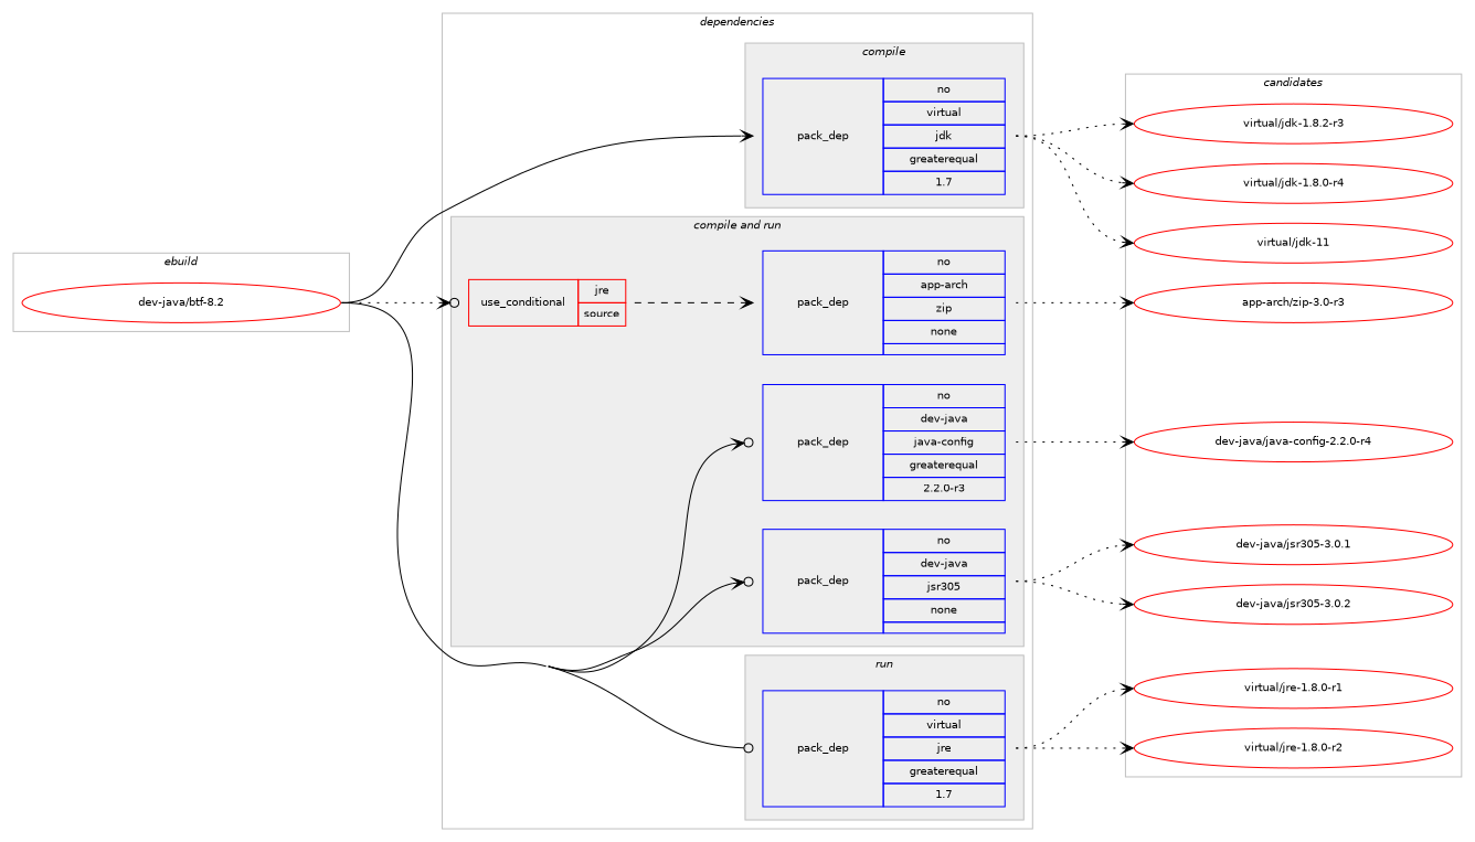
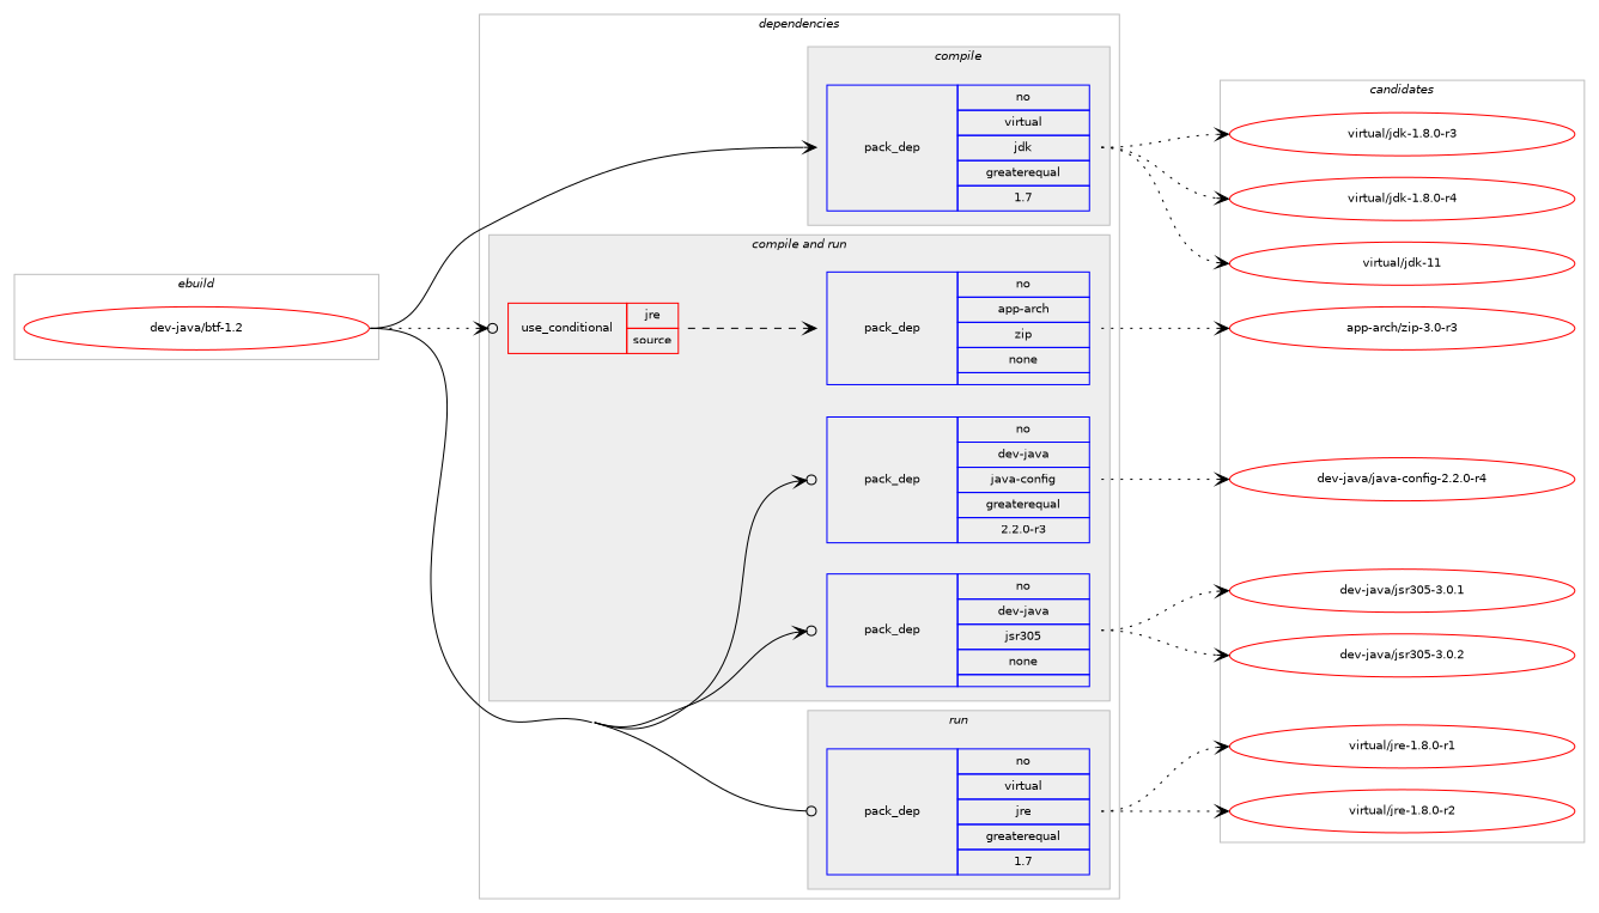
  digraph {
    compound=true
    concentrate=true
    fontname=Helvetica
    fontsize=10
    newrank=true
    rankdir=LR
    ranksep=1.5
    node [color=red fontname=Helvetica fontsize=10]
    edge [arrowhead=vee headport=w style=dotted tailport=e weight=100]
-   n1 [label="dev-java/btf-8.2" width=4]
+   n1 [label="dev-java/btf-1.2" width=4]
    n2 [color=blue label=<<TABLE BORDER="0" CELLBORDER="1" CELLSPACING="0" CELLPADDING="4" WIDTH="220"><TR><TD ROWSPAN="6" CELLPADDING="30">pack_dep</TD></TR><TR><TD WIDTH="110">no</TD></TR><TR><TD>virtual</TD></TR><TR><TD>jdk</TD></TR><TR><TD>greaterequal</TD></TR><TR><TD>1.7</TD></TR></TABLE>> shape=none]
    n3 [color=blue label=<<TABLE BORDER="0" CELLBORDER="1" CELLSPACING="0" CELLPADDING="4" WIDTH="220"><TR><TD ROWSPAN="6" CELLPADDING="30">pack_dep</TD></TR><TR><TD WIDTH="110">no</TD></TR><TR><TD>app-arch</TD></TR><TR><TD>zip</TD></TR><TR><TD>none</TD></TR><TR><TD></TD></TR></TABLE>> shape=none]
    n4 [label=<<TABLE BORDER="0" CELLBORDER="1" CELLSPACING="0" CELLPADDING="4"><TR><TD ROWSPAN="3" CELLPADDING="10">use_conditional</TD></TR><TR><TD>jre</TD></TR><TR><TD>source</TD></TR></TABLE>> shape=none]
    n5 [color=blue label=<<TABLE BORDER="0" CELLBORDER="1" CELLSPACING="0" CELLPADDING="4" WIDTH="220"><TR><TD ROWSPAN="6" CELLPADDING="30">pack_dep</TD></TR><TR><TD WIDTH="110">no</TD></TR><TR><TD>dev-java</TD></TR><TR><TD>java-config</TD></TR><TR><TD>greaterequal</TD></TR><TR><TD>2.2.0-r3</TD></TR></TABLE>> shape=none]
    n6 [color=blue label=<<TABLE BORDER="0" CELLBORDER="1" CELLSPACING="0" CELLPADDING="4" WIDTH="220"><TR><TD ROWSPAN="6" CELLPADDING="30">pack_dep</TD></TR><TR><TD WIDTH="110">no</TD></TR><TR><TD>dev-java</TD></TR><TR><TD>jsr305</TD></TR><TR><TD>none</TD></TR><TR><TD></TD></TR></TABLE>> shape=none]
    n7 [color=blue label=<<TABLE BORDER="0" CELLBORDER="1" CELLSPACING="0" CELLPADDING="4" WIDTH="220"><TR><TD ROWSPAN="6" CELLPADDING="30">pack_dep</TD></TR><TR><TD WIDTH="110">no</TD></TR><TR><TD>virtual</TD></TR><TR><TD>jre</TD></TR><TR><TD>greaterequal</TD></TR><TR><TD>1.7</TD></TR></TABLE>> shape=none]
-   n8 [label="virtual/jdk-1.8.2-r3" width=4]
+   n8 [label="virtual/jdk-1.8.0-r3" width=4]
    n9 [label="virtual/jdk-1.8.0-r4" width=4]
    n10 [label="virtual/jdk-11" width=4]
    n11 [label="app-arch/zip-3.0-r3" width=4]
    n12 [label="dev-java/java-config-2.2.0-r4" width=4]
    n13 [label="dev-java/jsr305-3.0.1" width=4]
    n14 [label="dev-java/jsr305-3.0.2" width=4]
    n15 [label="virtual/jre-1.8.0-r1" width=4]
    n16 [label="virtual/jre-1.8.0-r2" width=4]
    subgraph cluster_1 {
      color=gray
      label=<<i>ebuild</i>>
      rank=same
      n1
    }
    subgraph cluster_2 {
      color=gray
      label=<<i>dependencies</i>>
      subgraph cluster_3 {
        color=gray
        fillcolor="#eeeeee"
        label=<<i>compile</i>>
        style=filled
        subgraph sub_4 {
          color=gray
          fillcolor="#eeeeee"
          label=<<i>compile</i>>
          style=filled
          n2
        }
      }
      subgraph cluster_5 {
        color=gray
        fillcolor="#eeeeee"
        label=<<i>compile and run</i>>
        style=filled
        subgraph sub_6 {
          color=gray
          fillcolor="#eeeeee"
          label=<<i>compile and run</i>>
          style=filled
          n4
          subgraph sub_7 {
            color=gray
            fillcolor="#eeeeee"
            label=<<i>compile and run</i>>
            style=filled
            n3
          }
        }
        subgraph sub_8 {
          color=gray
          fillcolor="#eeeeee"
          label=<<i>compile and run</i>>
          style=filled
          n5
        }
        subgraph sub_9 {
          color=gray
          fillcolor="#eeeeee"
          label=<<i>compile and run</i>>
          style=filled
          n6
        }
      }
      subgraph cluster_10 {
        color=gray
        fillcolor="#eeeeee"
        label=<<i>run</i>>
        style=filled
        subgraph sub_11 {
          color=gray
          fillcolor="#eeeeee"
          label=<<i>run</i>>
          style=filled
          n7
        }
      }
    }
    subgraph cluster_12 {
      color=gray
      label=<<i>candidates</i>>
      rank=same
      subgraph sub_13 {
        color=black
        label=<<i>candidates</i>>
        nodesep=1
        rank=same
        n8
        n9
        n10
      }
      subgraph sub_14 {
        color=black
        label=<<i>candidates</i>>
        nodesep=1
        rank=same
        n11
      }
      subgraph sub_15 {
        color=black
        label=<<i>candidates</i>>
        nodesep=1
        rank=same
        n12
      }
      subgraph sub_16 {
        color=black
        label=<<i>candidates</i>>
        nodesep=1
        rank=same
        n13
        n14
      }
      subgraph sub_17 {
        color=black
        label=<<i>candidates</i>>
        nodesep=1
        rank=same
        n15
        n16
      }
    }
    n1 -> n2 [style=solid weight=20]
    n1 -> n4 [arrowhead=odotvee weight=20]
    n1 -> n5 [arrowhead=odotvee style=solid weight=20]
    n1 -> n6 [arrowhead=odotvee style=solid weight=20]
    n1 -> n7 [arrowhead=odot style=solid weight=20]
    n2 -> n8
    n2 -> n9
    n2 -> n10
    n3 -> n11
    n4 -> n3 [style=dashed weight=20]
    n5 -> n12
    n6 -> n13
    n6 -> n14
    n7 -> n15
    n7 -> n16
  }
